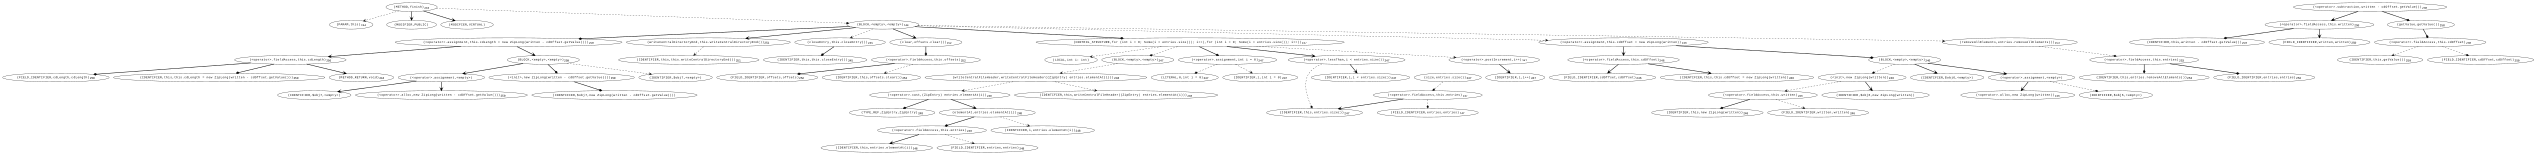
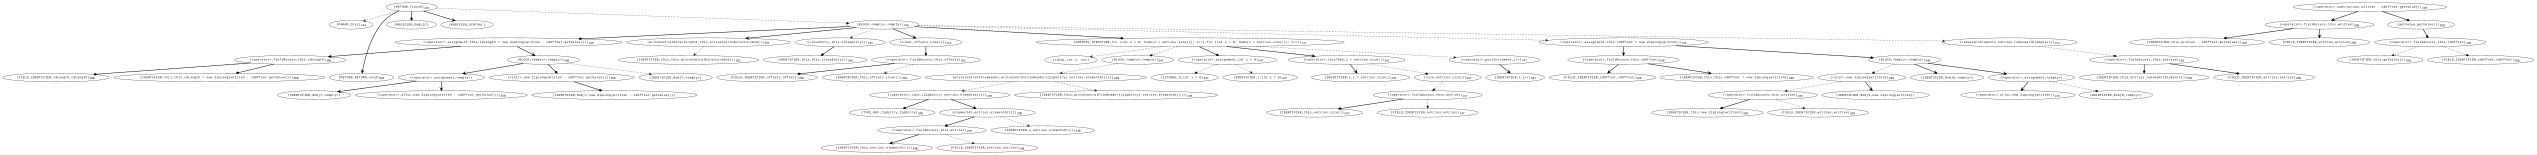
  digraph {
    fontname="Liberation Mono"
    node [fontname="Liberation Mono"]
    edge [arrowhead=vee fontname="Liberation Mono" style=bold]
    n1 [label=<(METHOD,finish)<SUB>244</SUB>>]
    n2 [label=<(PARAM,this)<SUB>244</SUB>>]
    n3 [label=<(BLOCK,&lt;empty&gt;,&lt;empty&gt;)<SUB>244</SUB>>]
    n4 [label=<(MODIFIER,PUBLIC)>]
    n5 [label=<(MODIFIER,VIRTUAL)>]
    n6 [label=<(METHOD_RETURN,void)<SUB>244</SUB>>]
    n7 [label=<(closeEntry,this.closeEntry())<SUB>245</SUB>>]
    n8 [label=<(&lt;operator&gt;.assignment,this.cdOffset = new ZipLong(written))<SUB>246</SUB>>]
    n9 [label=<(CONTROL_STRUCTURE,for (int i = 0; Some(i &lt; entries.size()); i++),for (int i = 0; Some(i &lt; entries.size()); i++))<SUB>247</SUB>>]
    n10 [label=<(&lt;operator&gt;.assignment,this.cdLength = new ZipLong(written - cdOffset.getValue()))<SUB>250</SUB>>]
    n11 [label=<(writeCentralDirectoryEnd,this.writeCentralDirectoryEnd())<SUB>251</SUB>>]
    n12 [label=<(clear,offsets.clear())<SUB>252</SUB>>]
    n13 [label=<(removeAllElements,entries.removeAllElements())<SUB>253</SUB>>]
    n14 [label=<(IDENTIFIER,this,this.closeEntry())<SUB>245</SUB>>]
    n15 [label=<(&lt;operator&gt;.fieldAccess,this.cdOffset)<SUB>246</SUB>>]
    n16 [label=<(BLOCK,&lt;empty&gt;,&lt;empty&gt;)<SUB>246</SUB>>]
    n17 [label=<(LOCAL,int i: int)>]
    n18 [label=<(&lt;operator&gt;.assignment,int i = 0)<SUB>247</SUB>>]
    n19 [label=<(&lt;operator&gt;.lessThan,i &lt; entries.size())<SUB>247</SUB>>]
    n20 [label=<(&lt;operator&gt;.postIncrement,i++)<SUB>247</SUB>>]
    n21 [label=<(BLOCK,&lt;empty&gt;,&lt;empty&gt;)<SUB>247</SUB>>]
    n22 [label=<(&lt;operator&gt;.fieldAccess,this.cdLength)<SUB>250</SUB>>]
    n23 [label=<(BLOCK,&lt;empty&gt;,&lt;empty&gt;)<SUB>250</SUB>>]
    n24 [label=<(IDENTIFIER,this,this.writeCentralDirectoryEnd())<SUB>251</SUB>>]
    n25 [label=<(&lt;operator&gt;.fieldAccess,this.offsets)<SUB>252</SUB>>]
    n26 [label=<(&lt;operator&gt;.fieldAccess,this.entries)<SUB>253</SUB>>]
    n27 [label=<(IDENTIFIER,this,this.cdOffset = new ZipLong(written))<SUB>246</SUB>>]
    n28 [label=<(FIELD_IDENTIFIER,cdOffset,cdOffset)<SUB>246</SUB>>]
    n29 [label=<(&lt;operator&gt;.assignment,&lt;empty&gt;)>]
    n30 [label=<(&lt;init&gt;,new ZipLong(written))<SUB>246</SUB>>]
    n31 [label=<(IDENTIFIER,$obj6,&lt;empty&gt;)>]
    n32 [label=<(IDENTIFIER,$obj6,&lt;empty&gt;)>]
    n33 [label=<(&lt;operator&gt;.alloc,new ZipLong(written))<SUB>246</SUB>>]
    n34 [label=<(IDENTIFIER,$obj6,new ZipLong(written))>]
    n35 [label=<(&lt;operator&gt;.fieldAccess,this.written)<SUB>246</SUB>>]
    n36 [label=<(IDENTIFIER,this,new ZipLong(written))<SUB>246</SUB>>]
    n37 [label=<(FIELD_IDENTIFIER,written,written)<SUB>246</SUB>>]
    n38 [label=<(IDENTIFIER,i,int i = 0)<SUB>247</SUB>>]
    n39 [label=<(LITERAL,0,int i = 0)<SUB>247</SUB>>]
    n40 [label=<(IDENTIFIER,i,i &lt; entries.size())<SUB>247</SUB>>]
    n41 [label=<(size,entries.size())<SUB>247</SUB>>]
    n42 [label=<(IDENTIFIER,i,i++)<SUB>247</SUB>>]
    n43 [label=<(writeCentralFileHeader,writeCentralFileHeader((ZipEntry) entries.elementAt(i)))<SUB>248</SUB>>]
    n44 [label=<(&lt;operator&gt;.fieldAccess,this.entries)<SUB>247</SUB>>]
    n45 [label=<(IDENTIFIER,this,entries.size())<SUB>247</SUB>>]
    n46 [label=<(FIELD_IDENTIFIER,entries,entries)<SUB>247</SUB>>]
    n47 [label=<(IDENTIFIER,this,writeCentralFileHeader((ZipEntry) entries.elementAt(i)))<SUB>248</SUB>>]
    n48 [label=<(&lt;operator&gt;.cast,(ZipEntry) entries.elementAt(i))<SUB>248</SUB>>]
    n49 [label=<(TYPE_REF,ZipEntry,ZipEntry)<SUB>248</SUB>>]
    n50 [label=<(elementAt,entries.elementAt(i))<SUB>248</SUB>>]
    n51 [label=<(&lt;operator&gt;.fieldAccess,this.entries)<SUB>248</SUB>>]
    n52 [label=<(IDENTIFIER,i,entries.elementAt(i))<SUB>248</SUB>>]
    n53 [label=<(IDENTIFIER,this,entries.elementAt(i))<SUB>248</SUB>>]
    n54 [label=<(FIELD_IDENTIFIER,entries,entries)<SUB>248</SUB>>]
    n55 [label=<(IDENTIFIER,this,this.cdLength = new ZipLong(written - cdOffset.getValue()))<SUB>250</SUB>>]
    n56 [label=<(FIELD_IDENTIFIER,cdLength,cdLength)<SUB>250</SUB>>]
    n57 [label=<(&lt;operator&gt;.assignment,&lt;empty&gt;)>]
    n58 [label=<(&lt;init&gt;,new ZipLong(written - cdOffset.getValue()))<SUB>250</SUB>>]
    n59 [label=<(IDENTIFIER,$obj7,&lt;empty&gt;)>]
    n60 [label=<(IDENTIFIER,$obj7,&lt;empty&gt;)>]
    n61 [label=<(&lt;operator&gt;.alloc,new ZipLong(written - cdOffset.getValue()))<SUB>250</SUB>>]
    n62 [label=<(IDENTIFIER,$obj7,new ZipLong(written - cdOffset.getValue()))>]
    n63 [label=<(&lt;operator&gt;.subtraction,written - cdOffset.getValue())<SUB>250</SUB>>]
    n64 [label=<(&lt;operator&gt;.fieldAccess,this.written)<SUB>250</SUB>>]
    n65 [label=<(getValue,getValue())<SUB>250</SUB>>]
    n66 [label=<(IDENTIFIER,this,written - cdOffset.getValue())<SUB>250</SUB>>]
    n67 [label=<(FIELD_IDENTIFIER,written,written)<SUB>250</SUB>>]
    n68 [label=<(&lt;operator&gt;.fieldAccess,this.cdOffset)<SUB>250</SUB>>]
    n69 [label=<(IDENTIFIER,this,getValue())<SUB>250</SUB>>]
    n70 [label=<(FIELD_IDENTIFIER,cdOffset,cdOffset)<SUB>250</SUB>>]
    n71 [label=<(IDENTIFIER,this,offsets.clear())<SUB>252</SUB>>]
    n72 [label=<(FIELD_IDENTIFIER,offsets,offsets)<SUB>252</SUB>>]
    n73 [label=<(IDENTIFIER,this,entries.removeAllElements())<SUB>253</SUB>>]
    n74 [label=<(FIELD_IDENTIFIER,entries,entries)<SUB>253</SUB>>]
    n1 -> n2 [style=dashed]
    n1 -> n3 [arrowhead=diamond style=dashed]
-   n1 -> n4
+   n1 -> n4 [arrowhead=diamond]
    n1 -> n5
-   n22 -> n6
+   n1 -> n6
    n3 -> n7 [style=dashed]
    n3 -> n8 [style=dashed]
    n3 -> n9 [arrowhead=diamond]
    n3 -> n10 [arrowhead=diamond]
    n3 -> n11
    n3 -> n12
    n3 -> n13 [style=dashed]
    n7 -> n14 [arrowhead=diamond]
    n8 -> n15
    n8 -> n16 [arrowhead=diamond]
    n9 -> n17 [style=dashed]
    n9 -> n18 [arrowhead=diamond]
    n9 -> n19
    n9 -> n20 [style=dashed]
    n9 -> n21 [arrowhead=diamond style=dashed]
    n10 -> n22
    n10 -> n23
    n11 -> n24 [style=dashed]
    n12 -> n25 [arrowhead=diamond]
    n13 -> n26 [arrowhead=diamond style=dashed]
    n15 -> n27
    n15 -> n28
    n16 -> n29
    n16 -> n30 [arrowhead=diamond style=dashed]
    n16 -> n31
    n18 -> n38 [style=dashed]
    n18 -> n39 [arrowhead=diamond style=dashed]
    n19 -> n40
-   n19 -> n45 [arrowhead=diamond style=dashed]
+   n19 -> n41 [arrowhead=diamond style=dashed]
    n20 -> n42
    n21 -> n43 [style=dashed]
    n22 -> n55 [arrowhead=diamond]
    n22 -> n56 [arrowhead=diamond]
    n23 -> n57
    n23 -> n58 [arrowhead=diamond]
    n23 -> n59 [style=dashed]
    n25 -> n71 [style=dashed]
    n25 -> n72 [arrowhead=diamond]
    n26 -> n73 [arrowhead=diamond]
    n26 -> n74 [arrowhead=diamond]
    n29 -> n32 [arrowhead=diamond style=dashed]
    n29 -> n33
    n30 -> n34
    n30 -> n35 [style=dashed]
    n35 -> n36 [arrowhead=diamond]
    n35 -> n37 [style=dashed]
    n41 -> n44 [arrowhead=diamond style=dashed]
    n43 -> n47 [style=dashed]
    n43 -> n48 [style=dashed]
    n44 -> n45
    n44 -> n46 [arrowhead=diamond style=dashed]
    n48 -> n49 [arrowhead=diamond]
    n48 -> n50
    n50 -> n51 [arrowhead=diamond]
    n50 -> n52 [style=dashed]
    n51 -> n53
    n51 -> n54 [style=dashed]
    n57 -> n60
    n57 -> n61
    n58 -> n62 [arrowhead=diamond]
    n63 -> n64
    n63 -> n65 [arrowhead=diamond]
    n64 -> n66 [arrowhead=diamond]
    n64 -> n67
    n65 -> n68 [arrowhead=diamond]
    n68 -> n69 [style=dashed]
    n68 -> n70 [arrowhead=diamond style=dashed]
  }
